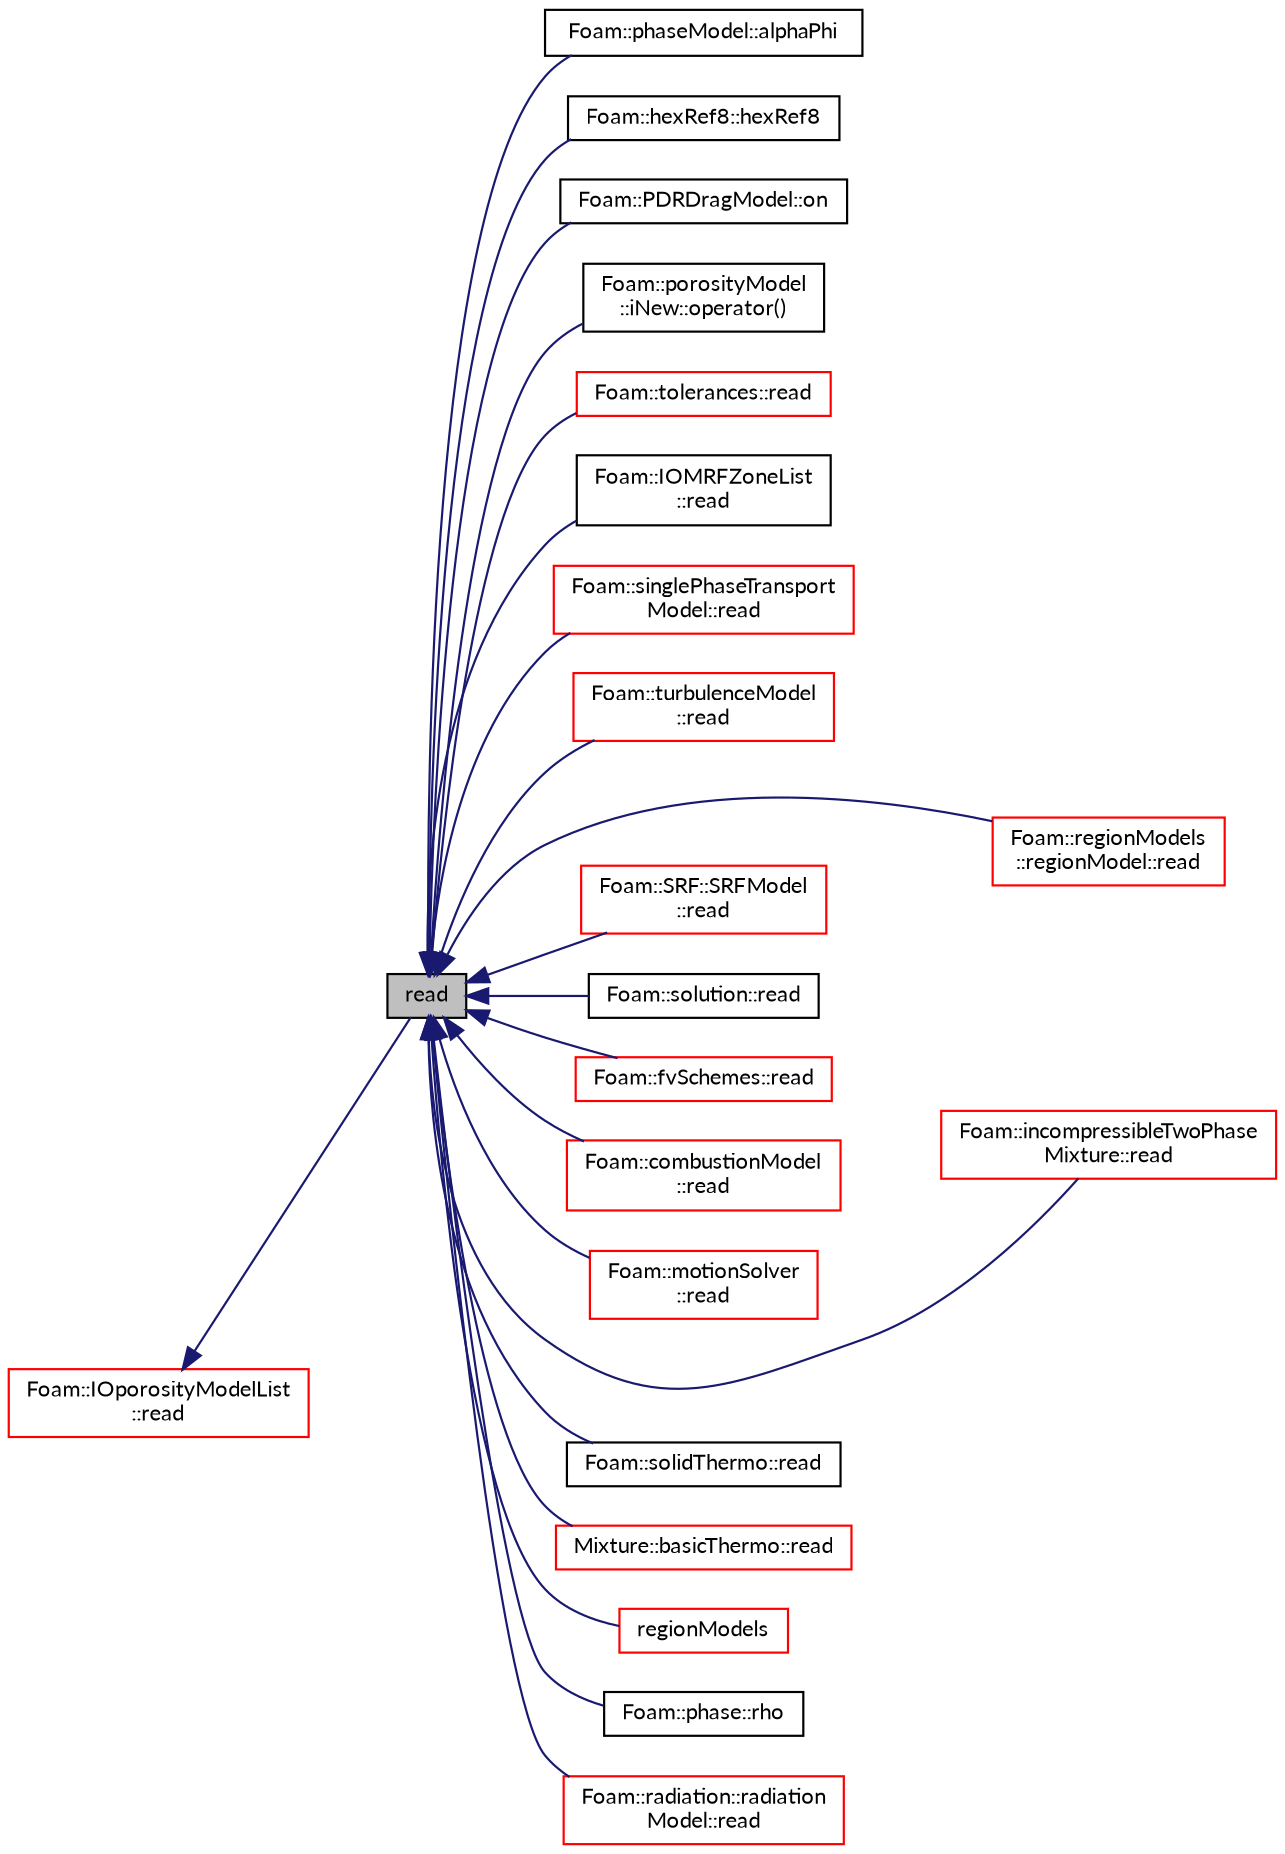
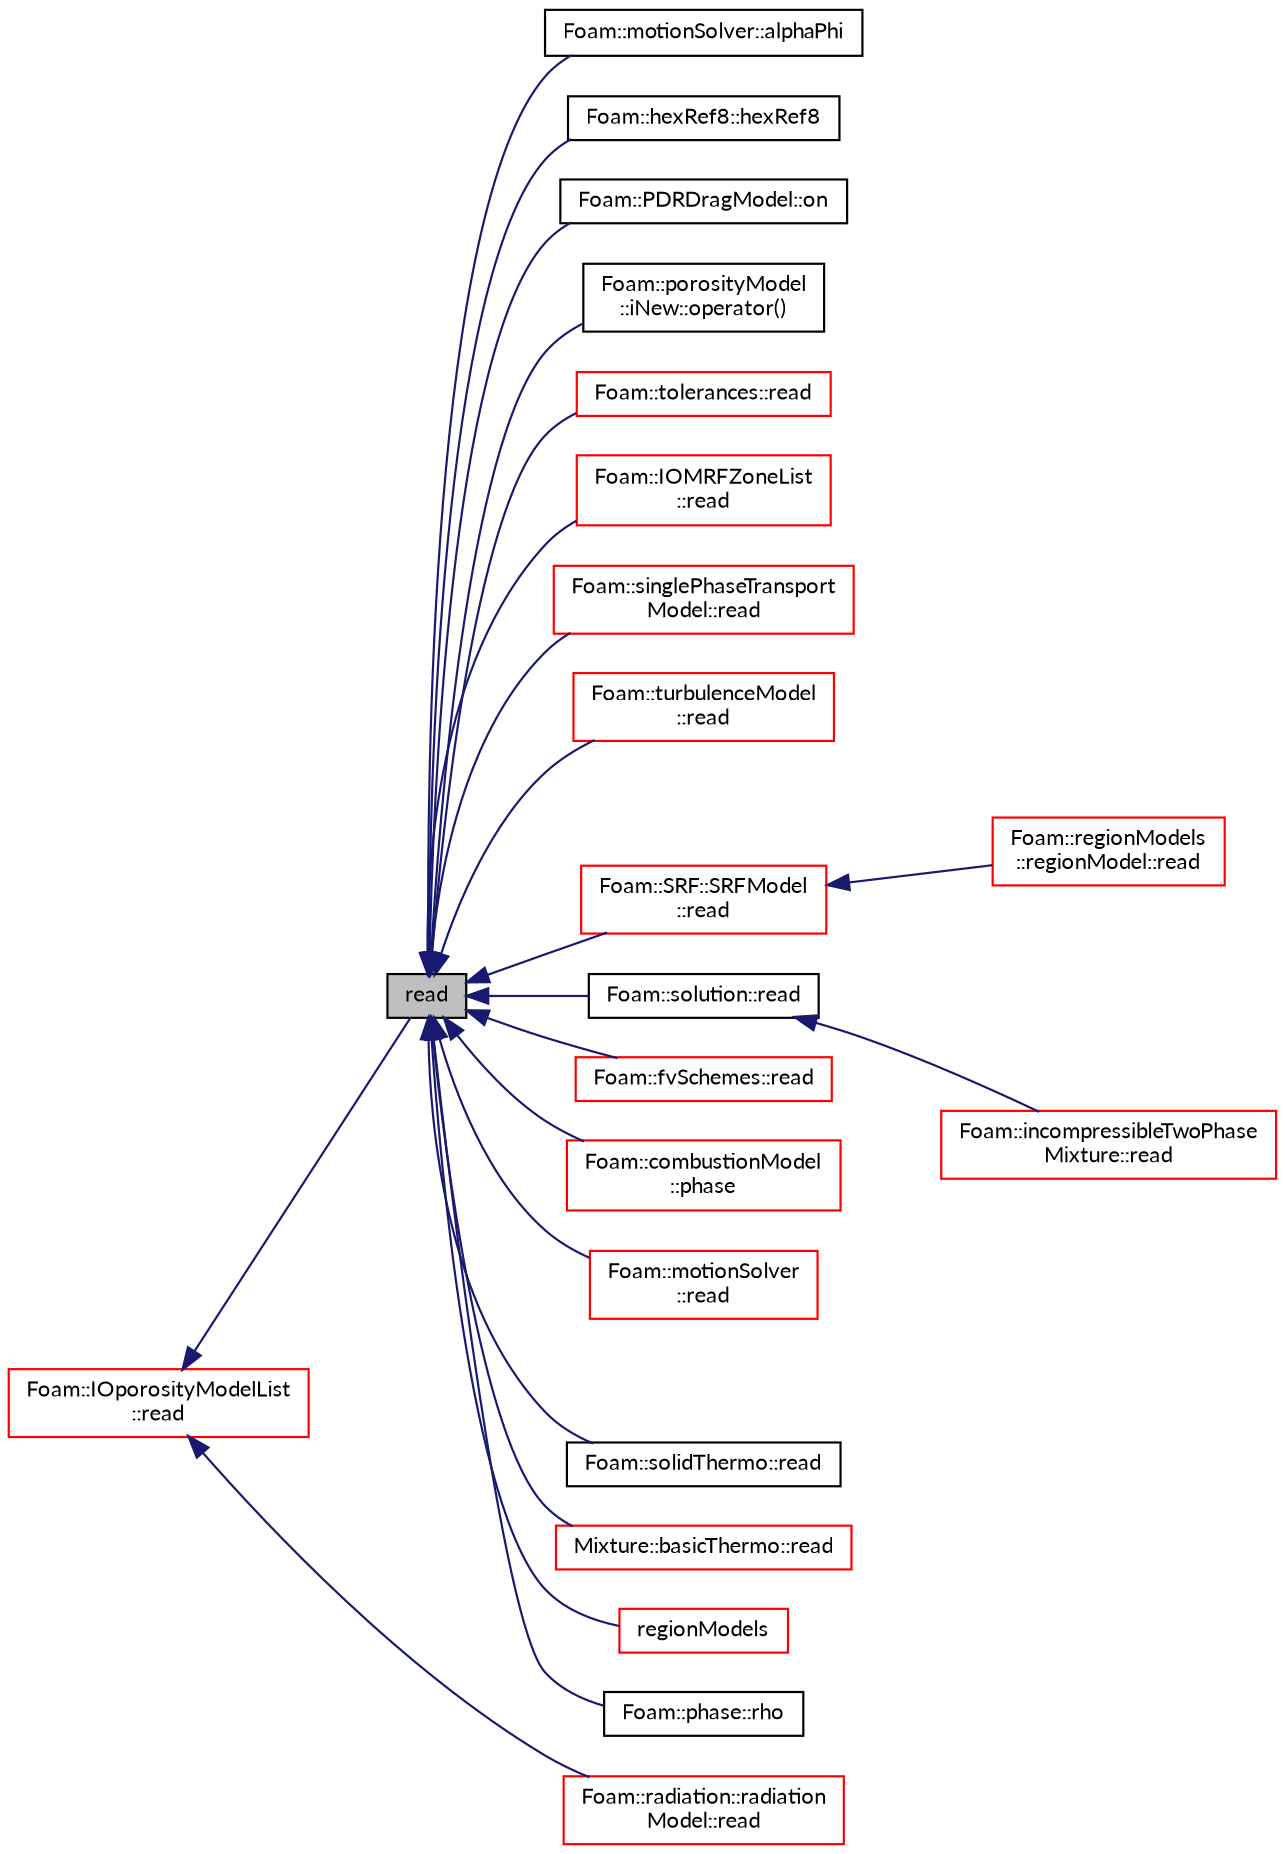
  digraph {
    fontname=Lato
    rankdir=LR
    node [color=red fontname=Lato fontsize=10 shape=record]
    edge [color=midnightblue dir=back fontname=Lato fontsize=10 labelfontname=Helvetica labelfontsize=10 style=solid]
    n1 [color=black fillcolor=grey75 fontcolor=black height=0.2 label=read style=filled width=0.4]
-   n2 [color=black height=0.2 label="Foam::phaseModel::alphaPhi" width=0.4]
+   n2 [color=black height=0.2 label="Foam::motionSolver::alphaPhi" width=0.4]
    n3 [color=black height=0.2 label="Foam::hexRef8::hexRef8" width=0.4]
    n4 [color=black height=0.2 label="Foam::PDRDragModel::on" width=0.4]
    n5 [color=black height=0.2 label="Foam::porosityModel\l::iNew::operator()" width=0.4]
    n6 [height=0.2 label="Foam::tolerances::read" width=0.4]
-   n7 [color=black height=0.2 label="Foam::IOMRFZoneList\l::read" width=0.4]
+   n7 [height=0.2 label="Foam::IOMRFZoneList\l::read" width=0.4]
    n8 [height=0.2 label="Foam::singlePhaseTransport\lModel::read" width=0.4]
    n9 [height=0.2 label="Foam::turbulenceModel\l::read" width=0.4]
    n10 [height=0.2 label="Foam::regionModels\l::regionModel::read" width=0.4]
    n11 [color=black height=0.2 label="Foam::solution::read" width=0.4]
    n12 [height=0.2 label="Foam::SRF::SRFModel\l::read" width=0.4]
    n13 [height=0.2 label="Foam::fvSchemes::read" width=0.4]
-   n14 [height=0.2 label="Foam::combustionModel\l::read" width=0.4]
+   n14 [height=0.2 label="Foam::combustionModel\l::phase" width=0.4]
    n15 [height=0.2 label="Foam::motionSolver\l::read" width=0.4]
    n16 [height=0.2 label="Foam::incompressibleTwoPhase\lMixture::read" width=0.4]
    n17 [color=black height=0.2 label="Foam::solidThermo::read" width=0.4]
    n18 [height=0.2 label="Foam::radiation::radiation\lModel::read" width=0.4]
    n19 [height=0.2 label="Mixture::basicThermo::read" width=0.4]
    n20 [height=0.2 label=regionModels width=0.4]
    n21 [color=black height=0.2 label="Foam::phase::rho" width=0.4]
    n22 [height=0.2 label="Foam::IOporosityModelList\l::read" width=0.4]
    n1 -> n2
    n1 -> n3
    n1 -> n4
    n1 -> n5
    n1 -> n6
    n1 -> n7
    n1 -> n8
    n1 -> n9
-   n1 -> n10
+   n12 -> n10
    n1 -> n11
    n1 -> n12
    n1 -> n13
    n1 -> n14
    n1 -> n15
-   n1 -> n16
+   n11 -> n16
    n1 -> n17
-   n1 -> n18
+   n22 -> n18
    n1 -> n19
    n1 -> n20
    n1 -> n21
    n22 -> n1
  }
